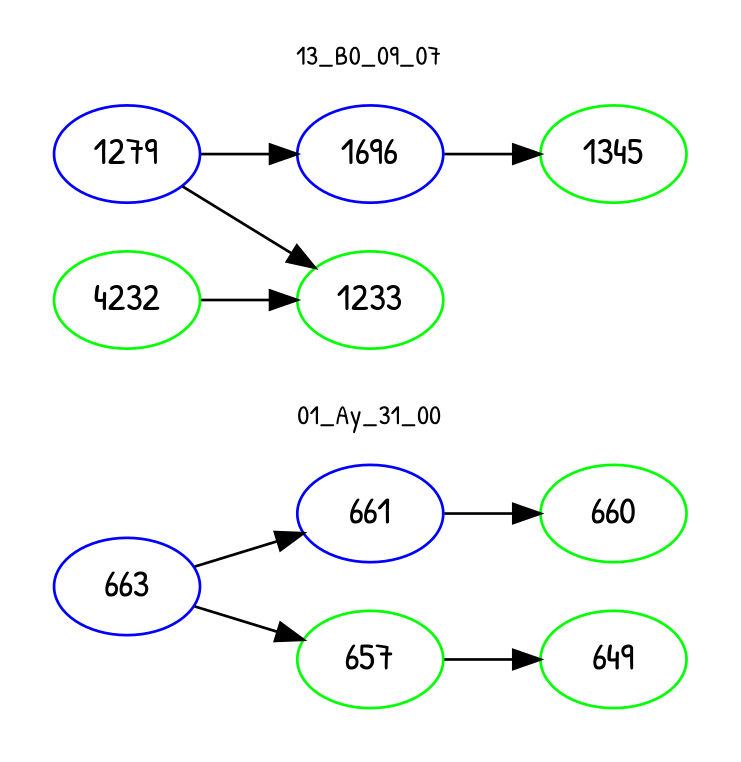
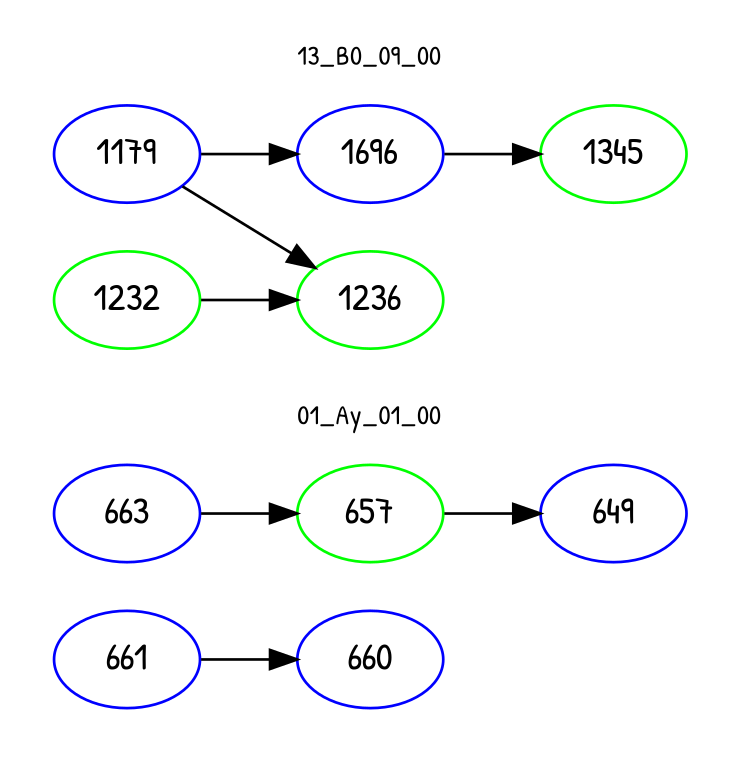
  digraph {
    fontname="Patrick Hand"
    rankdir=LR
    node [color=green fontname="Patrick Hand"]
    edge [color=black fontname="Patrick Hand"]
    n1 [color=blue label=663]
    n2 [label=657]
    n3 [color=blue label=661]
-   n4 [label=649]
-   n5 [label=660]
-   n6 [color=blue label=1279]
-   n7 [label=1233]
+   n4 [color=blue label=649]
+   n5 [color=blue label=660]
+   n6 [color=blue label=1179]
+   n7 [label=1236]
    n8 [color=blue label=1696]
-   n9 [label=4232]
+   n9 [label=1232]
    n10 [label=1345]
    subgraph cluster_1 {
      color=white
      fontsize=10
-     label="01_Ay_31_00"
+     label="01_Ay_01_00"
      n1
      n2
      n3
      n4
      n5
    }
    subgraph cluster_2 {
      color=white
      fontsize=10
-     label="13_B0_09_07"
+     label="13_B0_09_00"
      n6
      n7
      n8
      n9
      n10
    }
    n1 -> n2
-   n1 -> n3
    n2 -> n4
    n3 -> n5
    n6 -> n7
    n6 -> n8
    n8 -> n10
    n9 -> n7
  }
